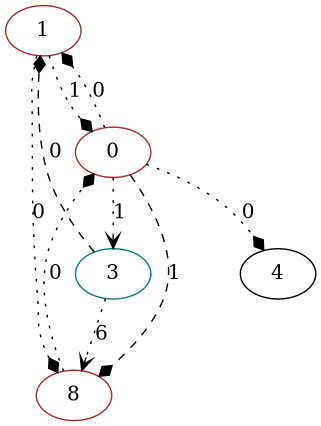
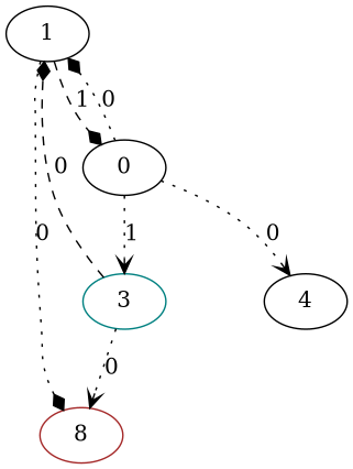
  digraph {
    node [color=black]
    edge [arrowhead=diamond style=dotted]
-   1 [color=brown]
-   0 [color=brown]
+   1
+   0
    n3 [color=brown label=8]
    3 [color=teal]
    4
-   1 -> 0 [label=1]
+   1 -> 0 [label=1 style=dashed]
    1 -> n3 [label=0]
    0 -> 1 [label=0]
-   0 -> n3 [label=1 style=dashed]
    0 -> 3 [arrowhead=vee label=1]
-   0 -> 4 [label=0]
-   n3 -> 0 [label=0]
+   0 -> 4 [arrowhead=vee label=0]
    3 -> 1 [label=0 style=dashed]
-   3 -> n3 [arrowhead=vee label=6]
+   3 -> n3 [arrowhead=vee label=0]
  }
